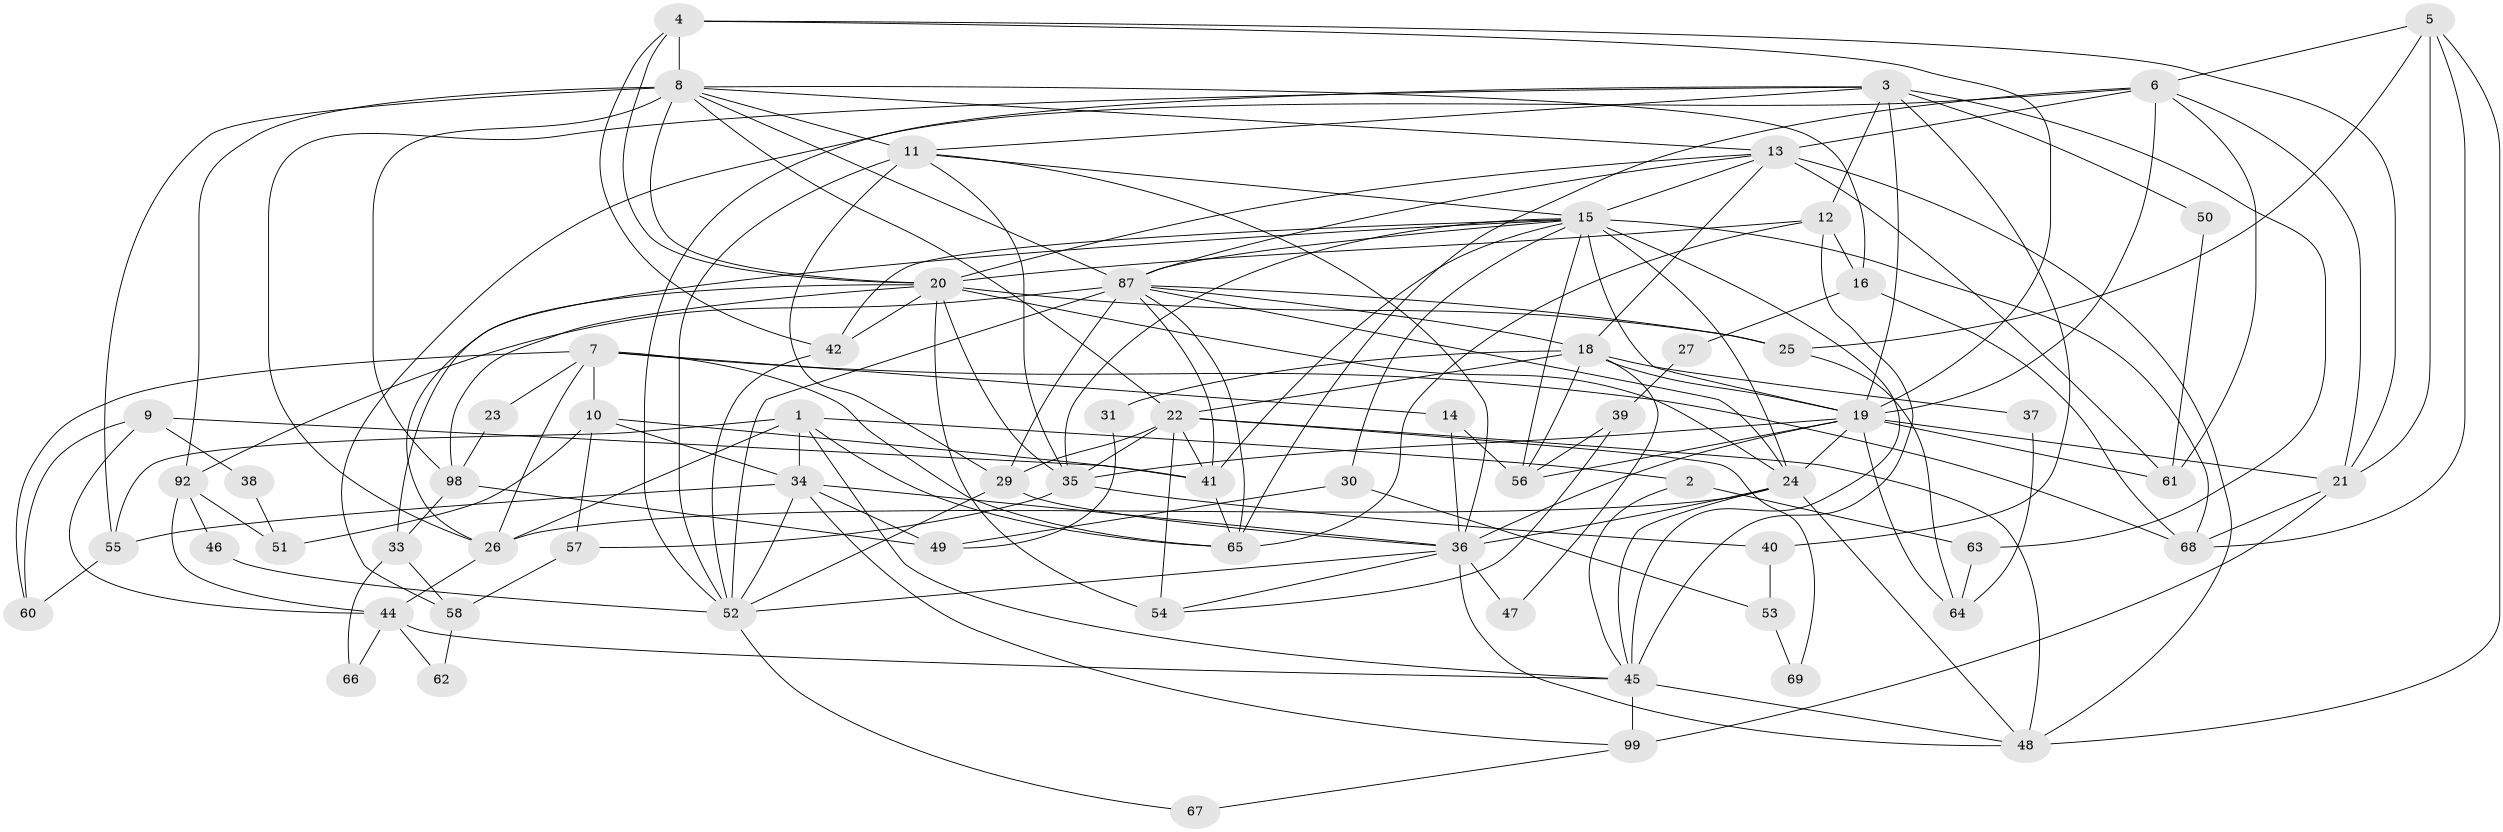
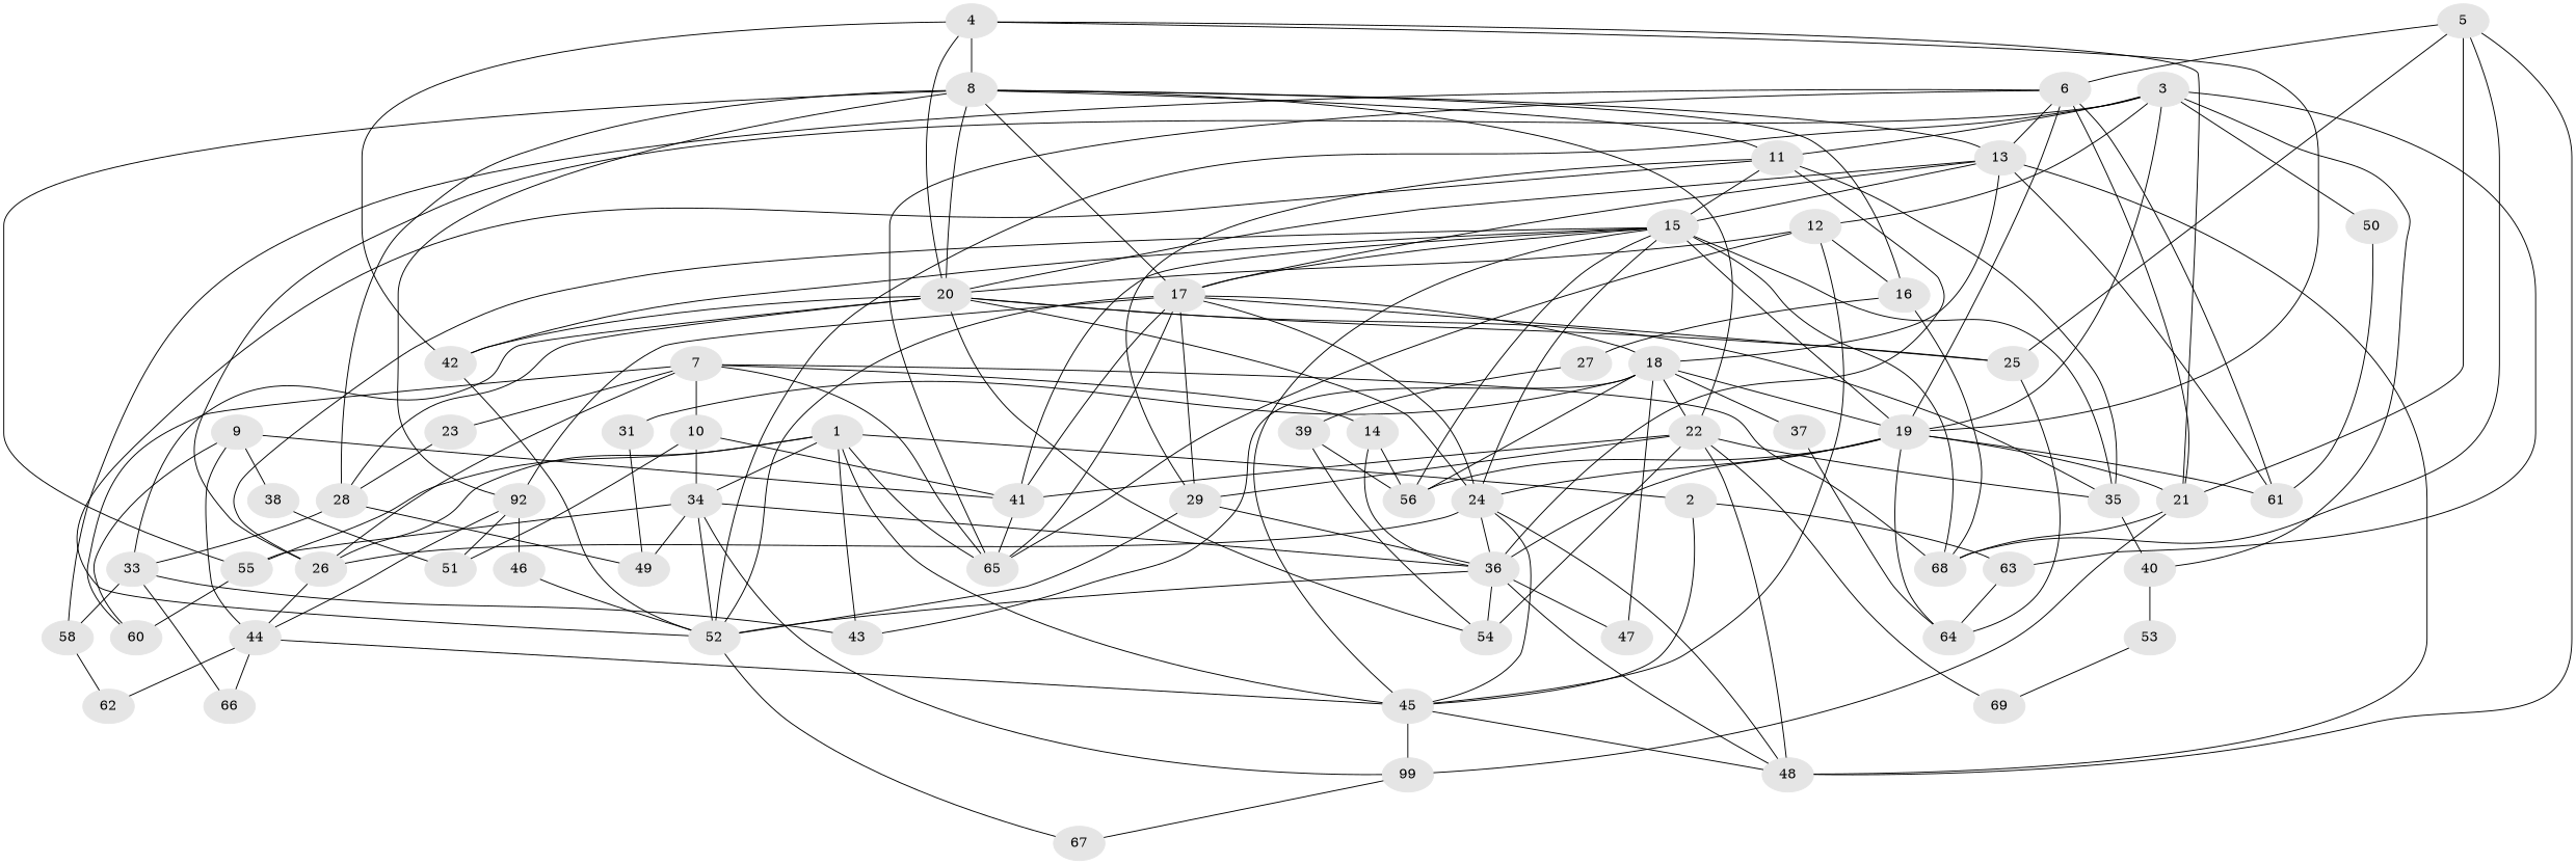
  graph {
    node [color=gray90 style=filled]
    edge [weight=1.0]
    1
    2
    26
    34
+   43
    45
    55
    65
    63
    44
    52
    36
    n13 [label=99]
    49
    48
    60
    64
    3
    11
    12
    19
    40
    50
    15
    29
    35
    20
    16
    21
    61
    56
    24
    53
    67
    4
    8
    42
    13
-   17 [label=87]
+   17
    22
-   28 [label=98]
+   28
    n42 [label=92]
    25
    33
    54
    68
    5
    6
    58
    18
    62
    7
    10
    14
    23
    41
    51
-   57
    27
    69
    46
    9
    38
    66
-   30
    47
    31
    37
    39
    1 -- 2
    1 -- 26
    1 -- 34
+   1 -- 43
    1 -- 45
    1 -- 55
    1 -- 65
    2 -- 45
    2 -- 63
    26 -- 44
    34 -- 55
    34 -- 52
    34 -- 36
    34 -- n13
    34 -- 49
    45 -- n13
    45 -- 48
    55 -- 60
    63 -- 64
    44 -- 45
    44 -- 62
    44 -- 66
    52 -- 67
    36 -- 52
    36 -- 48
    36 -- 54
    36 -- 47 [weight=2.0]
    n13 -- 67
    3 -- 26
    3 -- 63
    3 -- 52
    3 -- 11
    3 -- 12
    3 -- 19
    3 -- 40
    3 -- 50
    11 -- 52 [weight=2.0]
    11 -- 36
    11 -- 15
    11 -- 29
    11 -- 35 [weight=2.0]
    12 -- 45
    12 -- 65
    12 -- 20
    12 -- 16
    19 -- 36 [weight=2.0]
    19 -- 64
-   19 -- 35
    19 -- 21 [weight=3.0]
    19 -- 61
    19 -- 56
    19 -- 24
    40 -- 53
    50 -- 61
    15 -- 26
    15 -- 45 [weight=2.0]
    15 -- 19 [weight=2.0]
    15 -- 35 [weight=2.0]
    15 -- 56
    15 -- 24
    15 -- 42
    15 -- 17
    15 -- 68 [weight=3.0]
    15 -- 41
-   15 -- 30
    29 -- 52
    29 -- 36
    35 -- 40
-   35 -- 57
    20 -- 35 [weight=2.0]
    20 -- 24
    20 -- 42
    20 -- 28
    20 -- 25 [weight=2.0]
    20 -- 33
    20 -- 54
    16 -- 68
    16 -- 27
    21 -- n13 [weight=2.0]
    21 -- 68
    24 -- 26
    24 -- 45
    24 -- 36
    24 -- 48
    53 -- 69
    4 -- 19
    4 -- 20
    4 -- 21
    4 -- 8
    4 -- 42
    8 -- 55
    8 -- 11 [weight=2.0]
    8 -- 20
    8 -- 16
    8 -- 13
    8 -- 17
    8 -- 22
    8 -- 28 [weight=2.0]
    8 -- n42
    42 -- 52
    13 -- 48
    13 -- 15
    13 -- 20
    13 -- 61
    13 -- 17
    13 -- 18 [weight=2.0]
    17 -- 65
    17 -- 52
    17 -- 29
    17 -- 24
    17 -- n42
    17 -- 25
    17 -- 18
    17 -- 41
    22 -- 48 [weight=2.0]
    22 -- 29
    22 -- 35 [weight=3.0]
    22 -- 54 [weight=2.0]
    22 -- 41
    22 -- 69
    28 -- 49
    28 -- 33
    n42 -- 44
    n42 -- 51
    n42 -- 46
    25 -- 64
+   33 -- 43
    33 -- 58
    33 -- 66
    5 -- 48
    5 -- 21
    5 -- 25
    5 -- 68
    5 -- 6
    6 -- 65
    6 -- 19
    6 -- 21
    6 -- 61
    6 -- 13
    6 -- 58
    58 -- 62
+   18 -- 43
    18 -- 19
    18 -- 56 [weight=2.0]
    18 -- 22
    18 -- 47
    18 -- 31
    18 -- 37
    7 -- 26
    7 -- 65
    7 -- 60
    7 -- 68
    7 -- 10
    7 -- 14
    7 -- 23
    10 -- 34
    10 -- 41
    10 -- 51
-   10 -- 57
    14 -- 36
    14 -- 56
    23 -- 28 [weight=2.0]
    41 -- 65
-   57 -- 58
    27 -- 39
    46 -- 52
    9 -- 44
    9 -- 60
    9 -- 41
    9 -- 38
    38 -- 51
-   30 -- 49
-   30 -- 53
    31 -- 49
    37 -- 64
    39 -- 56
    39 -- 54
  }
